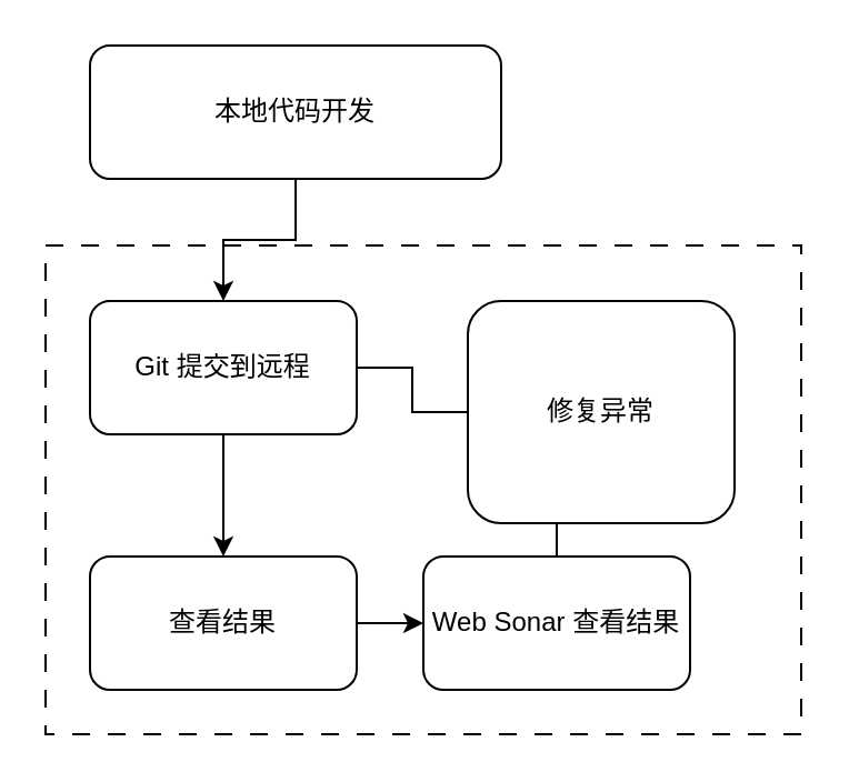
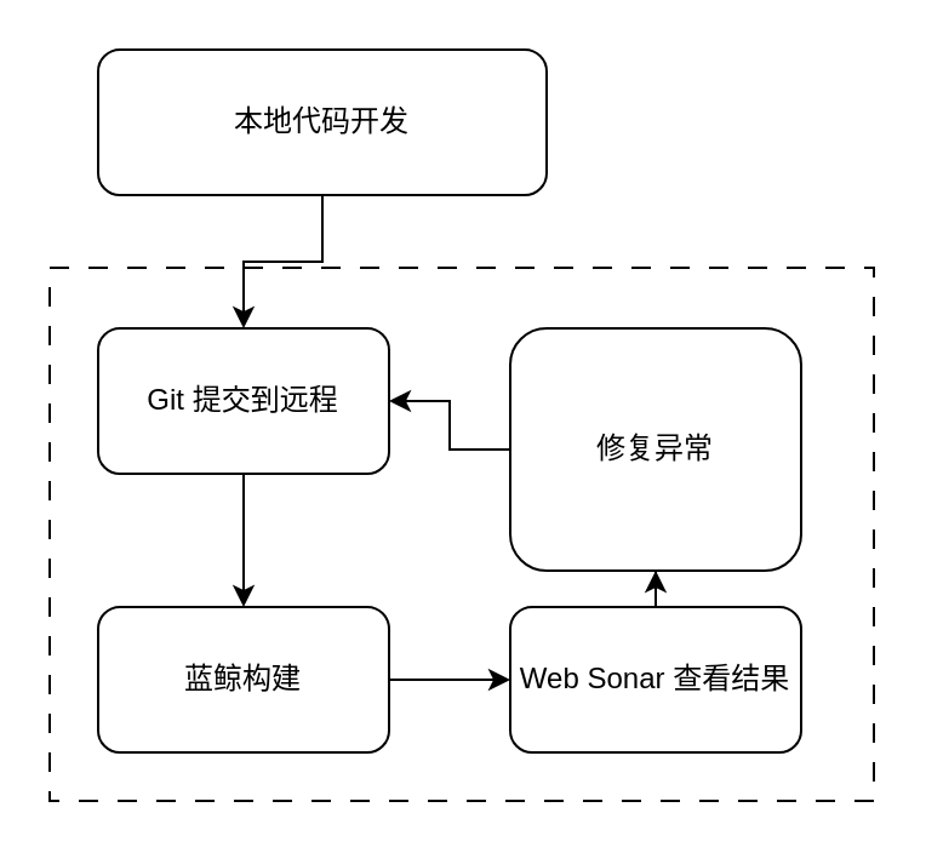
  <mxCell id="0" />
  <mxCell id="1" parent="0" />
  <mxCell id="2" style="edgeStyle=orthogonalEdgeStyle;rounded=0;orthogonalLoop=1;jettySize=auto;html=1;entryX=0.5;entryY=0;entryDx=0;entryDy=0;" edge="1" parent="1" source="3" target="5"><mxGeometry relative="1" as="geometry" /></mxCell>
  <mxCell id="3" value="本地代码开发" style="rounded=1;whiteSpace=wrap;html=1;" vertex="1" parent="1"><mxGeometry x="40" y="20" width="185" height="60" as="geometry" /></mxCell>
  <mxCell id="4" style="edgeStyle=orthogonalEdgeStyle;rounded=0;orthogonalLoop=1;jettySize=auto;html=1;entryX=0.5;entryY=0;entryDx=0;entryDy=0;" edge="1" parent="1" source="5" target="7"><mxGeometry relative="1" as="geometry" /></mxCell>
  <mxCell id="5" value="Git 提交到远程" style="rounded=1;whiteSpace=wrap;html=1;" vertex="1" parent="1"><mxGeometry x="40" y="135" width="120" height="60" as="geometry" /></mxCell>
  <mxCell id="6" style="edgeStyle=orthogonalEdgeStyle;rounded=0;orthogonalLoop=1;jettySize=auto;html=1;entryX=0;entryY=0.5;entryDx=0;entryDy=0;" edge="1" parent="1" source="7" target="9"><mxGeometry relative="1" as="geometry" /></mxCell>
- <mxCell id="7" value="查看结果" style="rounded=1;whiteSpace=wrap;html=1;" vertex="1" parent="1"><mxGeometry x="40" y="250" width="120" height="60" as="geometry" /></mxCell>
+ <mxCell id="7" value="蓝鲸构建" style="rounded=1;whiteSpace=wrap;html=1;" vertex="1" parent="1"><mxGeometry x="40" y="250" width="120" height="60" as="geometry" /></mxCell>
  <mxCell id="8" style="edgeStyle=orthogonalEdgeStyle;rounded=0;orthogonalLoop=1;jettySize=auto;html=1;entryX=0.5;entryY=1;entryDx=0;entryDy=0;" edge="1" parent="1" source="9" target="11"><mxGeometry relative="1" as="geometry" /></mxCell>
- <mxCell id="9" value="Web Sonar 查看结果" style="rounded=1;whiteSpace=wrap;html=1;" vertex="1" parent="1"><mxGeometry x="190" y="250" width="120" height="60" as="geometry" /></mxCell>
- <mxCell id="10" style="edgeStyle=orthogonalEdgeStyle;rounded=0;orthogonalLoop=1;jettySize=auto;html=1;entryX=1;entryY=0.5;entryDx=0;entryDy=0;endArrow=none;" edge="1" parent="1" source="11" target="5"><mxGeometry relative="1" as="geometry" /></mxCell>
+ <mxCell id="9" value="Web Sonar 查看结果" style="rounded=1;whiteSpace=wrap;html=1;" vertex="1" parent="1"><mxGeometry x="210" y="250" width="120" height="60" as="geometry" /></mxCell>
+ <mxCell id="10" style="edgeStyle=orthogonalEdgeStyle;rounded=0;orthogonalLoop=1;jettySize=auto;html=1;entryX=1;entryY=0.5;entryDx=0;entryDy=0;" edge="1" parent="1" source="11" target="5"><mxGeometry relative="1" as="geometry" /></mxCell>
  <mxCell id="11" value="修复异常" style="rounded=1;whiteSpace=wrap;html=1;" vertex="1" parent="1"><mxGeometry x="210" y="135" width="120" height="100" as="geometry" /></mxCell>
  <mxCell id="12" value="" style="rounded=0;whiteSpace=wrap;html=1;fillColor=none;dashed=1;dashPattern=8 8;" vertex="1" parent="1"><mxGeometry x="20" y="110" width="340" height="220" as="geometry" /></mxCell>
